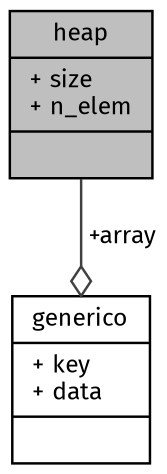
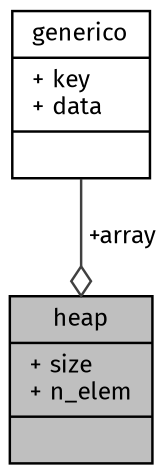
  digraph {
    fontname="Fira Sans"
    node [color=black fontname="Fira Sans" fontsize=10 shape=record style=filled]
    n1 [fillcolor=grey75 fontcolor=black height=0.2 label="{heap\n|+ size\l+ n_elem\l|}" width=0.4]
    n2 [fillcolor=white height=0.2 label="{generico\n|+ key\l+ data\l|}" width=0.4]
-   n1 -> n2 [arrowhead=odiamond color=grey25 fontname="Fira Sans" fontsize=10 label=" +array" labelfontname=FreeSans labelfontsize=10 style=solid]
+   n2 -> n1 [arrowhead=odiamond color=grey25 fontname="Fira Sans" fontsize=10 label=" +array" labelfontname=FreeSans labelfontsize=10 style=solid]
  }
